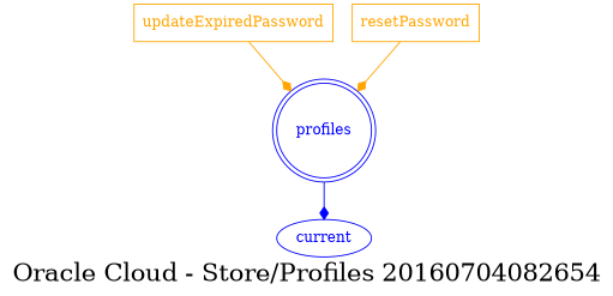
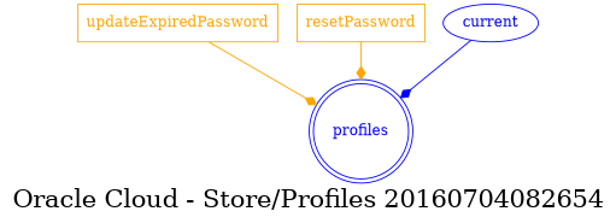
  digraph {
    fontsize=24
    label="Oracle Cloud - Store/Profiles 20160704082654"
    splines=true
    node [color=blue fontcolor=blue shape=box]
    edge [arrowhead=diamond arrowtail=none color=orange fontcolor=orange]
    profiles [shape=doublecircle]
    updateExpiredPassword [color=orange fontcolor=orange]
    resetPassword [color=orange fontcolor=orange]
    current [shape=ellipse]
    updateExpiredPassword -> profiles
    resetPassword -> profiles
-   profiles -> current [color=blue fontcolor=blue]
+   current -> profiles [color=blue fontcolor=blue]
  }
